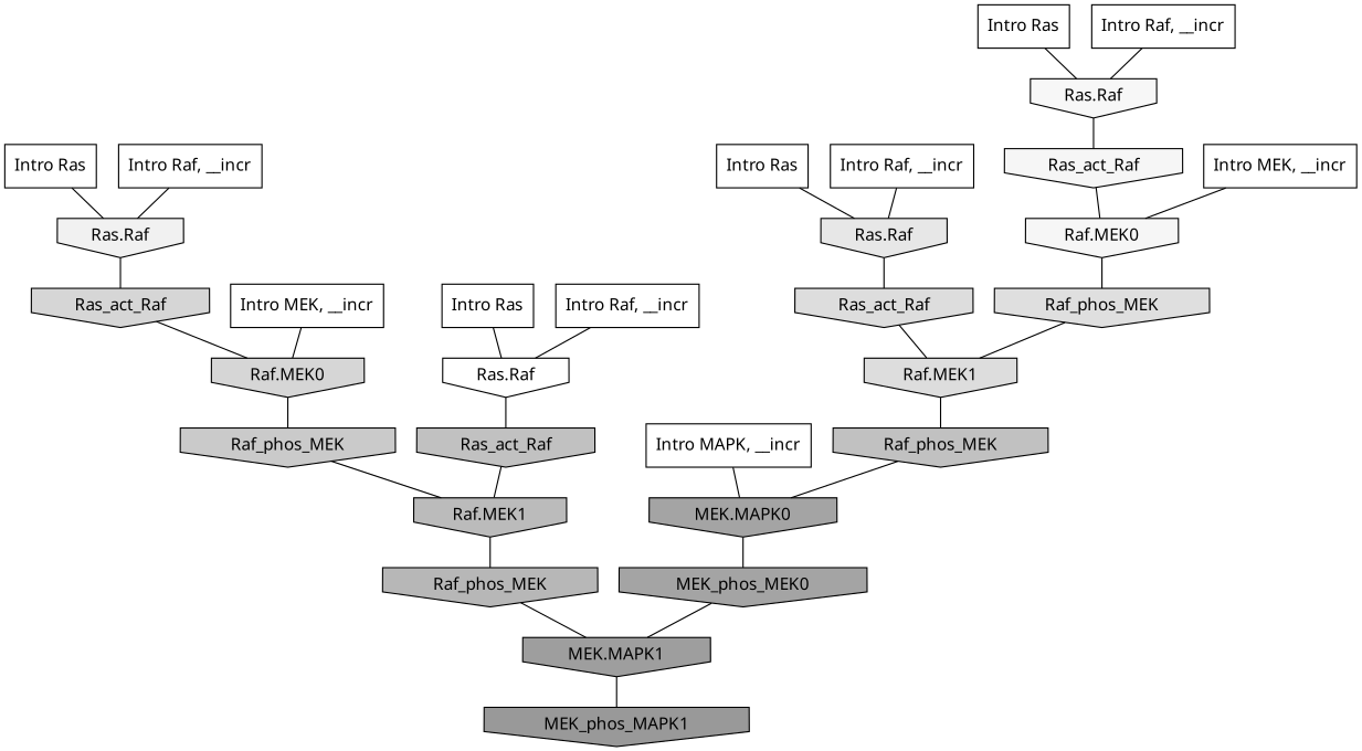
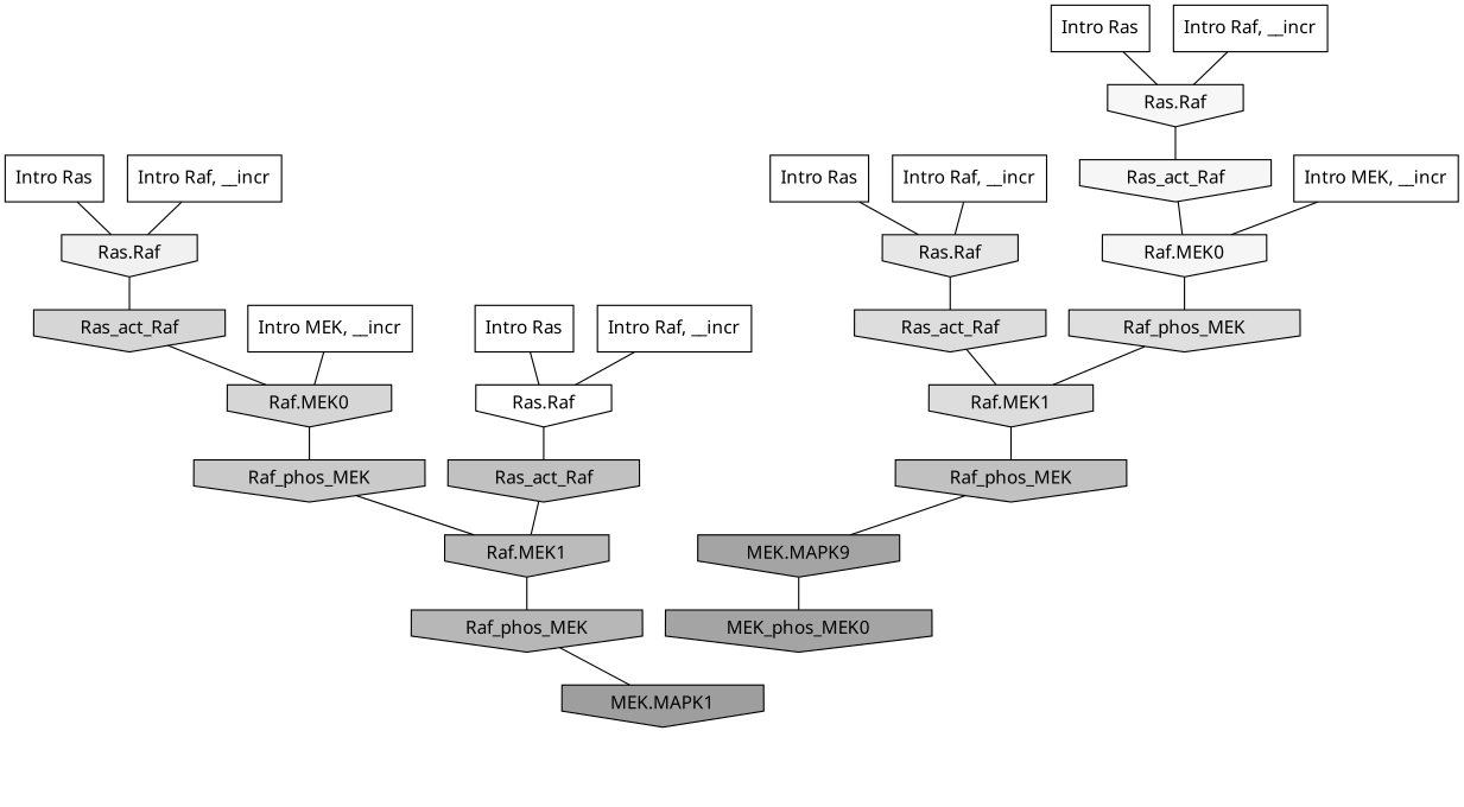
  digraph {
    rankdir=TB
    ranksep=0.30
    node [fillcolor="0.000 0.000 1.000" fontname="CMU Serif" shape=invhouse style=filled]
    edge [color="0.000 0.000 0.000" dir=none fontname="CMU Serif"]
    n1 [label="Intro Ras" shape=rectangle]
    n2 [fillcolor="0.000 0.000 0.945" label="Ras.Raf"]
    n3 [fillcolor="0.000 0.000 0.836" label=Ras_act_Raf]
    n4 [label="Intro Ras" shape=rectangle]
    n5 [fillcolor="0.000 0.000 0.904" label="Ras.Raf"]
    n6 [fillcolor="0.000 0.000 0.864" label=Ras_act_Raf]
    n7 [label="Intro Ras" shape=rectangle]
    n8 [fillcolor="0.000 0.000 0.965" label="Ras.Raf"]
    n9 [fillcolor="0.000 0.000 0.961" label=Ras_act_Raf]
    n10 [label="Intro Ras" shape=rectangle]
    n11 [label="Ras.Raf"]
    n12 [fillcolor="0.000 0.000 0.756" label=Ras_act_Raf]
    n13 [label="Intro Raf, __incr" shape=rectangle]
    n14 [label="Intro Raf, __incr" shape=rectangle]
    n15 [label="Intro Raf, __incr" shape=rectangle]
    n16 [label="Intro Raf, __incr" shape=rectangle]
    n17 [label="Intro MEK, __incr" shape=rectangle]
    n18 [fillcolor="0.000 0.000 0.836" label="Raf.MEK0"]
    n19 [fillcolor="0.000 0.000 0.791" label=Raf_phos_MEK]
    n20 [label="Intro MEK, __incr" shape=rectangle]
    n21 [fillcolor="0.000 0.000 0.961" label="Raf.MEK0"]
    n22 [fillcolor="0.000 0.000 0.873" label=Raf_phos_MEK]
-   n23 [label="Intro MAPK, __incr" shape=rectangle]
-   n24 [fillcolor="0.000 0.000 0.644" label="MEK.MAPK0"]
+   n24 [fillcolor="0.000 0.000 0.644" label="MEK.MAPK9"]
    n25 [fillcolor="0.000 0.000 0.642" label=MEK_phos_MEK0]
    n26 [fillcolor="0.000 0.000 0.731" label="Raf.MEK1"]
    n27 [fillcolor="0.000 0.000 0.864" label="Raf.MEK1"]
    n28 [fillcolor="0.000 0.000 0.755" label=Raf_phos_MEK]
    n29 [fillcolor="0.000 0.000 0.718" label=Raf_phos_MEK]
    n30 [fillcolor="0.000 0.000 0.621" label="MEK.MAPK1"]
-   n31 [fillcolor="0.000 0.000 0.600" label=MEK_phos_MAPK1]
    n1 -> n2
    n2 -> n3
    n3 -> n18
    n4 -> n5
    n5 -> n6
    n6 -> n27
    n7 -> n8
    n8 -> n9
    n9 -> n21
    n10 -> n11
    n11 -> n12
    n12 -> n26
    n13 -> n5
    n14 -> n2
    n15 -> n8
    n16 -> n11
    n17 -> n18
    n18 -> n19
    n19 -> n26
    n20 -> n21
    n21 -> n22
    n22 -> n27
-   n23 -> n24
    n24 -> n25
-   n25 -> n30
    n26 -> n29
    n27 -> n28
    n28 -> n24
    n29 -> n30
-   n30 -> n31
  }
